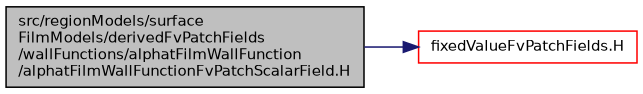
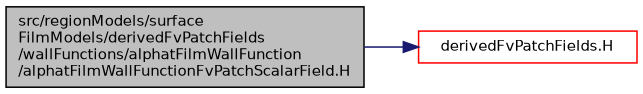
  digraph {
    rankdir=LR
    node [fontname=Helvetica fontsize=10 shape=record]
    n1 [color=black fillcolor=grey75 fontcolor=black height=0.2 label="src/regionModels/surface\lFilmModels/derivedFvPatchFields\l/wallFunctions/alphatFilmWallFunction\l/alphatFilmWallFunctionFvPatchScalarField.H" style=filled width=0.4]
-   n2 [color=red height=0.2 label="fixedValueFvPatchFields.H" width=0.4]
+   n2 [color=red height=0.2 label="derivedFvPatchFields.H" width=0.4]
    n1 -> n2 [color=midnightblue fontname=Helvetica fontsize=10 labelfontname=Helvetica labelfontsize=10 style=solid]
  }
